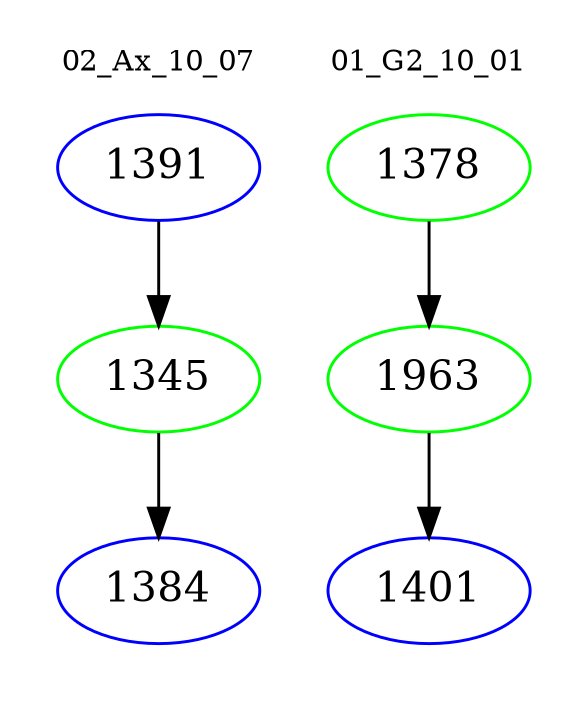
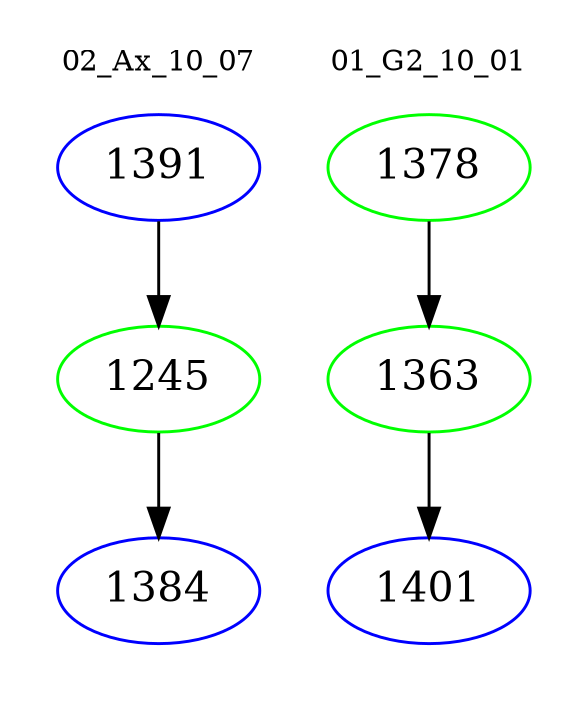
  digraph {
    node [color=blue]
    edge [color=black]
    n1 [label=1391]
-   n2 [color=green label=1345]
+   n2 [color=green label=1245]
    n3 [label=1384]
    n4 [color=green label=1378]
-   n5 [color=green label=1963]
+   n5 [color=green label=1363]
    n6 [label=1401]
    subgraph cluster_1 {
      color=white
      fontsize=10
      label="02_Ax_10_07"
      n1
      n2
      n3
    }
    subgraph cluster_2 {
      color=white
      fontsize=10
      label="01_G2_10_01"
      n4
      n5
      n6
    }
    n1 -> n2
    n2 -> n3
    n4 -> n5
    n5 -> n6
  }
